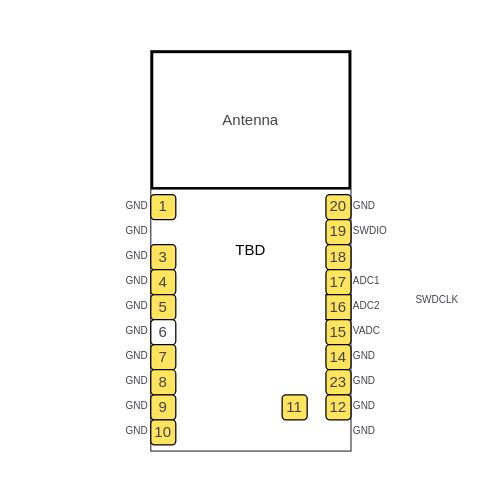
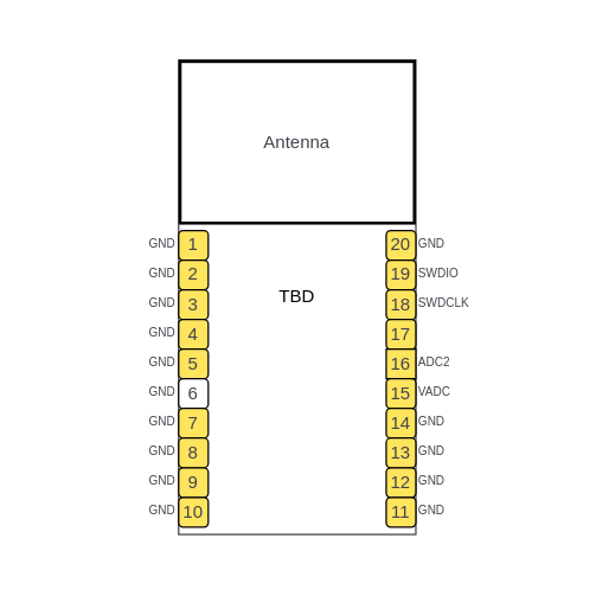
  <mxCell id="0" />
  <mxCell id="1" parent="0" />
  <mxCell id="2" value="" style="rounded=0;whiteSpace=wrap;html=1;fillColor=none;strokeColor=none;" parent="1" vertex="1"><mxGeometry x="20" y="20.5" width="360" height="359.5" as="geometry" /></mxCell>
  <mxCell id="3" value="&lt;span style=&quot;font-size: 8px&quot;&gt;GND&lt;/span&gt;" style="text;html=1;strokeColor=none;fillColor=none;align=right;verticalAlign=middle;whiteSpace=wrap;rounded=1;fontColor=#44434D;" parent="1" vertex="1"><mxGeometry x="80" y="155" width="40" height="15" as="geometry" /></mxCell>
  <mxCell id="4" value="TBD" style="rounded=0;whiteSpace=wrap;html=1;strokeColor=#44434D;fillColor=none;" vertex="1" parent="1"><mxGeometry x="120" y="40" width="160" height="320" as="geometry" /></mxCell>
  <mxCell id="5" value="&lt;font color=&quot;#44434d&quot;&gt;Antenna&lt;/font&gt;" style="rounded=0;whiteSpace=wrap;html=1;strokeWidth=2;perimeterSpacing=0;glass=0;shadow=0;sketch=0;fillColor=none;" vertex="1" parent="1"><mxGeometry x="121" y="41" width="158" height="109" as="geometry" /></mxCell>
  <mxCell id="6" value="1" style="rounded=1;whiteSpace=wrap;html=1;strokeWidth=1;fillColor=#FFE45E;fontColor=#44434D;" vertex="1" parent="1"><mxGeometry x="120" y="155" width="20" height="20" as="geometry" /></mxCell>
+ <mxCell id="7" value="2" style="rounded=1;whiteSpace=wrap;html=1;strokeWidth=1;fillColor=#FFE45E;fontColor=#44434D;" vertex="1" parent="1"><mxGeometry x="120" y="175" width="20" height="20" as="geometry" /></mxCell>
  <mxCell id="8" value="3" style="rounded=1;whiteSpace=wrap;html=1;strokeWidth=1;fillColor=#FFE45E;fontColor=#44434D;" vertex="1" parent="1"><mxGeometry x="120" y="195" width="20" height="20" as="geometry" /></mxCell>
  <mxCell id="9" value="4" style="rounded=1;whiteSpace=wrap;html=1;strokeWidth=1;fillColor=#FFE45E;fontColor=#44434D;" vertex="1" parent="1"><mxGeometry x="120" y="215" width="20" height="20" as="geometry" /></mxCell>
  <mxCell id="10" value="5" style="rounded=1;whiteSpace=wrap;html=1;strokeWidth=1;fillColor=#FFE45E;fontColor=#44434D;" vertex="1" parent="1"><mxGeometry x="120" y="235" width="20" height="20" as="geometry" /></mxCell>
  <mxCell id="11" value="6" style="rounded=1;whiteSpace=wrap;html=1;strokeWidth=1;fillColor=#ffffff;fontColor=#44434D;" vertex="1" parent="1"><mxGeometry x="120" y="255" width="20" height="20" as="geometry" /></mxCell>
  <mxCell id="12" value="7" style="rounded=1;whiteSpace=wrap;html=1;strokeWidth=1;fillColor=#FFE45E;fontColor=#44434D;" vertex="1" parent="1"><mxGeometry x="120" y="275" width="20" height="20" as="geometry" /></mxCell>
  <mxCell id="13" value="8" style="rounded=1;whiteSpace=wrap;html=1;strokeWidth=1;fillColor=#FFE45E;fontColor=#44434D;" vertex="1" parent="1"><mxGeometry x="120" y="295" width="20" height="20" as="geometry" /></mxCell>
  <mxCell id="14" value="9" style="rounded=1;whiteSpace=wrap;html=1;strokeWidth=1;fillColor=#FFE45E;fontColor=#44434D;" vertex="1" parent="1"><mxGeometry x="120" y="315" width="20" height="20" as="geometry" /></mxCell>
  <mxCell id="15" value="10" style="rounded=1;whiteSpace=wrap;html=1;strokeWidth=1;fillColor=#FFE45E;fontColor=#44434D;" vertex="1" parent="1"><mxGeometry x="120" y="335" width="20" height="20" as="geometry" /></mxCell>
  <mxCell id="16" value="&lt;span style=&quot;font-size: 8px&quot;&gt;GND&lt;/span&gt;" style="text;html=1;strokeColor=none;fillColor=none;align=right;verticalAlign=middle;whiteSpace=wrap;rounded=1;fontColor=#44434D;" vertex="1" parent="1"><mxGeometry x="80" y="175" width="40" height="15" as="geometry" /></mxCell>
  <mxCell id="17" value="&lt;span style=&quot;font-size: 8px&quot;&gt;GND&lt;/span&gt;" style="text;html=1;strokeColor=none;fillColor=none;align=right;verticalAlign=middle;whiteSpace=wrap;rounded=1;fontColor=#44434D;" vertex="1" parent="1"><mxGeometry x="80" y="195" width="40" height="15" as="geometry" /></mxCell>
  <mxCell id="18" value="&lt;span style=&quot;font-size: 8px&quot;&gt;GND&lt;/span&gt;" style="text;html=1;strokeColor=none;fillColor=none;align=right;verticalAlign=middle;whiteSpace=wrap;rounded=1;fontColor=#44434D;" vertex="1" parent="1"><mxGeometry x="80" y="235" width="40" height="15" as="geometry" /></mxCell>
  <mxCell id="19" value="&lt;span style=&quot;font-size: 8px&quot;&gt;GND&lt;/span&gt;" style="text;html=1;strokeColor=none;fillColor=none;align=right;verticalAlign=middle;whiteSpace=wrap;rounded=1;fontColor=#44434D;" vertex="1" parent="1"><mxGeometry x="80" y="255" width="40" height="15" as="geometry" /></mxCell>
  <mxCell id="20" value="&lt;span style=&quot;font-size: 8px&quot;&gt;GND&lt;/span&gt;" style="text;html=1;strokeColor=none;fillColor=none;align=right;verticalAlign=middle;whiteSpace=wrap;rounded=1;fontColor=#44434D;" vertex="1" parent="1"><mxGeometry x="80" y="215" width="40" height="15" as="geometry" /></mxCell>
  <mxCell id="21" value="&lt;span style=&quot;font-size: 8px&quot;&gt;GND&lt;/span&gt;" style="text;html=1;strokeColor=none;fillColor=none;align=right;verticalAlign=middle;whiteSpace=wrap;rounded=1;fontColor=#44434D;" vertex="1" parent="1"><mxGeometry x="80" y="275" width="40" height="15" as="geometry" /></mxCell>
  <mxCell id="22" value="&lt;span style=&quot;font-size: 8px&quot;&gt;GND&lt;/span&gt;" style="text;html=1;strokeColor=none;fillColor=none;align=right;verticalAlign=middle;whiteSpace=wrap;rounded=1;fontColor=#44434D;" vertex="1" parent="1"><mxGeometry x="80" y="335" width="40" height="15" as="geometry" /></mxCell>
  <mxCell id="23" value="&lt;span style=&quot;font-size: 8px&quot;&gt;GND&lt;/span&gt;" style="text;html=1;strokeColor=none;fillColor=none;align=right;verticalAlign=middle;whiteSpace=wrap;rounded=1;fontColor=#44434D;" vertex="1" parent="1"><mxGeometry x="80" y="295" width="40" height="15" as="geometry" /></mxCell>
  <mxCell id="24" value="&lt;span style=&quot;font-size: 8px&quot;&gt;GND&lt;/span&gt;" style="text;html=1;strokeColor=none;fillColor=none;align=right;verticalAlign=middle;whiteSpace=wrap;rounded=1;fontColor=#44434D;" vertex="1" parent="1"><mxGeometry x="80" y="315" width="40" height="15" as="geometry" /></mxCell>
  <mxCell id="25" value="20" style="rounded=1;whiteSpace=wrap;html=1;strokeWidth=1;fillColor=#FFE45E;fontColor=#44434D;" vertex="1" parent="1"><mxGeometry x="260" y="155" width="20" height="20" as="geometry" /></mxCell>
  <mxCell id="26" value="19" style="rounded=1;whiteSpace=wrap;html=1;strokeWidth=1;fillColor=#FFE45E;fontColor=#44434D;" vertex="1" parent="1"><mxGeometry x="260" y="175" width="20" height="20" as="geometry" /></mxCell>
  <mxCell id="27" value="18" style="rounded=1;whiteSpace=wrap;html=1;strokeWidth=1;fillColor=#FFE45E;fontColor=#44434D;" vertex="1" parent="1"><mxGeometry x="260" y="195" width="20" height="20" as="geometry" /></mxCell>
  <mxCell id="28" value="17" style="rounded=1;whiteSpace=wrap;html=1;strokeWidth=1;fillColor=#FFE45E;fontColor=#44434D;" vertex="1" parent="1"><mxGeometry x="260" y="215" width="20" height="20" as="geometry" /></mxCell>
  <mxCell id="29" value="16" style="whiteSpace=wrap;html=1;strokeWidth=1;fillColor=#FFE45E;fontColor=#44434D;rounded=0;" vertex="1" parent="1"><mxGeometry x="260" y="235" width="20" height="20" as="geometry" /></mxCell>
  <mxCell id="30" value="15" style="rounded=1;whiteSpace=wrap;html=1;strokeWidth=1;fillColor=#FFE45E;fontColor=#44434D;" vertex="1" parent="1"><mxGeometry x="260" y="255" width="20" height="20" as="geometry" /></mxCell>
  <mxCell id="31" value="14" style="rounded=1;whiteSpace=wrap;html=1;strokeWidth=1;fillColor=#FFE45E;fontColor=#44434D;" vertex="1" parent="1"><mxGeometry x="260" y="275" width="20" height="20" as="geometry" /></mxCell>
- <mxCell id="32" value="23" style="rounded=1;whiteSpace=wrap;html=1;strokeWidth=1;fillColor=#FFE45E;fontColor=#44434D;" vertex="1" parent="1"><mxGeometry x="260" y="295" width="20" height="20" as="geometry" /></mxCell>
+ <mxCell id="32" value="13" style="rounded=1;whiteSpace=wrap;html=1;strokeWidth=1;fillColor=#FFE45E;fontColor=#44434D;" vertex="1" parent="1"><mxGeometry x="260" y="295" width="20" height="20" as="geometry" /></mxCell>
  <mxCell id="33" value="12" style="rounded=1;whiteSpace=wrap;html=1;strokeWidth=1;fillColor=#FFE45E;fontColor=#44434D;" vertex="1" parent="1"><mxGeometry x="260" y="315" width="20" height="20" as="geometry" /></mxCell>
- <mxCell id="34" value="11" style="rounded=1;whiteSpace=wrap;html=1;strokeWidth=1;fillColor=#FFE45E;fontColor=#44434D;" vertex="1" parent="1"><mxGeometry x="225" y="315" width="20" height="20" as="geometry" /></mxCell>
+ <mxCell id="34" value="11" style="rounded=1;whiteSpace=wrap;html=1;strokeWidth=1;fillColor=#FFE45E;fontColor=#44434D;" vertex="1" parent="1"><mxGeometry x="260" y="335" width="20" height="20" as="geometry" /></mxCell>
  <mxCell id="35" value="&lt;span style=&quot;font-size: 8px&quot;&gt;GND&lt;/span&gt;" style="text;html=1;strokeColor=none;fillColor=none;align=left;verticalAlign=middle;whiteSpace=wrap;rounded=1;fontColor=#44434D;" vertex="1" parent="1"><mxGeometry x="280" y="155" width="40" height="15" as="geometry" /></mxCell>
  <mxCell id="36" value="&lt;span style=&quot;font-size: 8px&quot;&gt;SWDIO&lt;/span&gt;" style="text;html=1;strokeColor=none;fillColor=none;align=left;verticalAlign=middle;whiteSpace=wrap;rounded=1;fontColor=#44434D;" vertex="1" parent="1"><mxGeometry x="280" y="175" width="40" height="15" as="geometry" /></mxCell>
- <mxCell id="37" value="&lt;span style=&quot;font-size: 8px&quot;&gt;SWDCLK&lt;/span&gt;" style="text;html=1;strokeColor=none;fillColor=none;align=left;verticalAlign=middle;whiteSpace=wrap;rounded=1;fontColor=#44434D;" vertex="1" parent="1"><mxGeometry x="330" y="230" width="40" height="15" as="geometry" /></mxCell>
- <mxCell id="38" value="&lt;span style=&quot;font-size: 8px&quot;&gt;ADC1&lt;/span&gt;" style="text;html=1;strokeColor=none;fillColor=none;align=left;verticalAlign=middle;whiteSpace=wrap;rounded=1;fontColor=#44434D;" vertex="1" parent="1"><mxGeometry x="280" y="215" width="40" height="15" as="geometry" /></mxCell>
+ <mxCell id="37" value="&lt;span style=&quot;font-size: 8px&quot;&gt;SWDCLK&lt;/span&gt;" style="text;html=1;strokeColor=none;fillColor=none;align=left;verticalAlign=middle;whiteSpace=wrap;rounded=1;fontColor=#44434D;" vertex="1" parent="1"><mxGeometry x="280" y="195" width="40" height="15" as="geometry" /></mxCell>
  <mxCell id="39" value="&lt;span style=&quot;font-size: 8px&quot;&gt;ADC2&lt;/span&gt;" style="text;html=1;strokeColor=none;fillColor=none;align=left;verticalAlign=middle;whiteSpace=wrap;rounded=1;fontColor=#44434D;" vertex="1" parent="1"><mxGeometry x="280" y="235" width="40" height="15" as="geometry" /></mxCell>
  <mxCell id="40" value="&lt;span style=&quot;font-size: 8px&quot;&gt;VADC&lt;/span&gt;" style="text;html=1;strokeColor=none;fillColor=none;align=left;verticalAlign=middle;whiteSpace=wrap;rounded=1;fontColor=#44434D;" vertex="1" parent="1"><mxGeometry x="280" y="255" width="40" height="15" as="geometry" /></mxCell>
  <mxCell id="41" value="&lt;span style=&quot;font-size: 8px&quot;&gt;GND&lt;/span&gt;" style="text;html=1;strokeColor=none;fillColor=none;align=left;verticalAlign=middle;whiteSpace=wrap;rounded=1;fontColor=#44434D;" vertex="1" parent="1"><mxGeometry x="280" y="275" width="40" height="15" as="geometry" /></mxCell>
  <mxCell id="42" value="&lt;span style=&quot;font-size: 8px&quot;&gt;GND&lt;/span&gt;" style="text;html=1;strokeColor=none;fillColor=none;align=left;verticalAlign=middle;whiteSpace=wrap;rounded=1;fontColor=#44434D;" vertex="1" parent="1"><mxGeometry x="280" y="295" width="40" height="15" as="geometry" /></mxCell>
  <mxCell id="43" value="&lt;span style=&quot;font-size: 8px&quot;&gt;GND&lt;/span&gt;" style="text;html=1;strokeColor=none;fillColor=none;align=left;verticalAlign=middle;whiteSpace=wrap;rounded=1;fontColor=#44434D;" vertex="1" parent="1"><mxGeometry x="280" y="315" width="40" height="15" as="geometry" /></mxCell>
  <mxCell id="44" value="&lt;span style=&quot;font-size: 8px&quot;&gt;GND&lt;/span&gt;" style="text;html=1;strokeColor=none;fillColor=none;align=left;verticalAlign=middle;whiteSpace=wrap;rounded=1;fontColor=#44434D;" vertex="1" parent="1"><mxGeometry x="280" y="335" width="40" height="15" as="geometry" /></mxCell>
